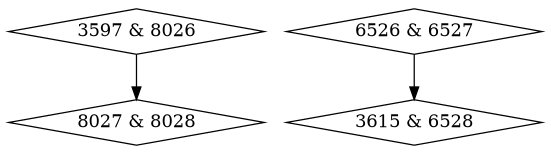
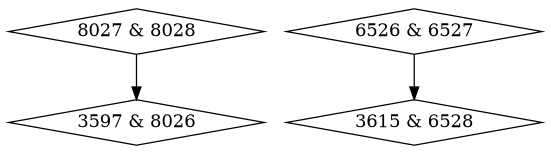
  digraph {
    node [shape=diamond]
    n1 [label="3597 & 8026"]
    n2 [label="3615 & 6528"]
    n3 [label="6526 & 6527"]
    n4 [label="8027 & 8028"]
    n3 -> n2
-   n1 -> n4
+   n4 -> n1
  }
